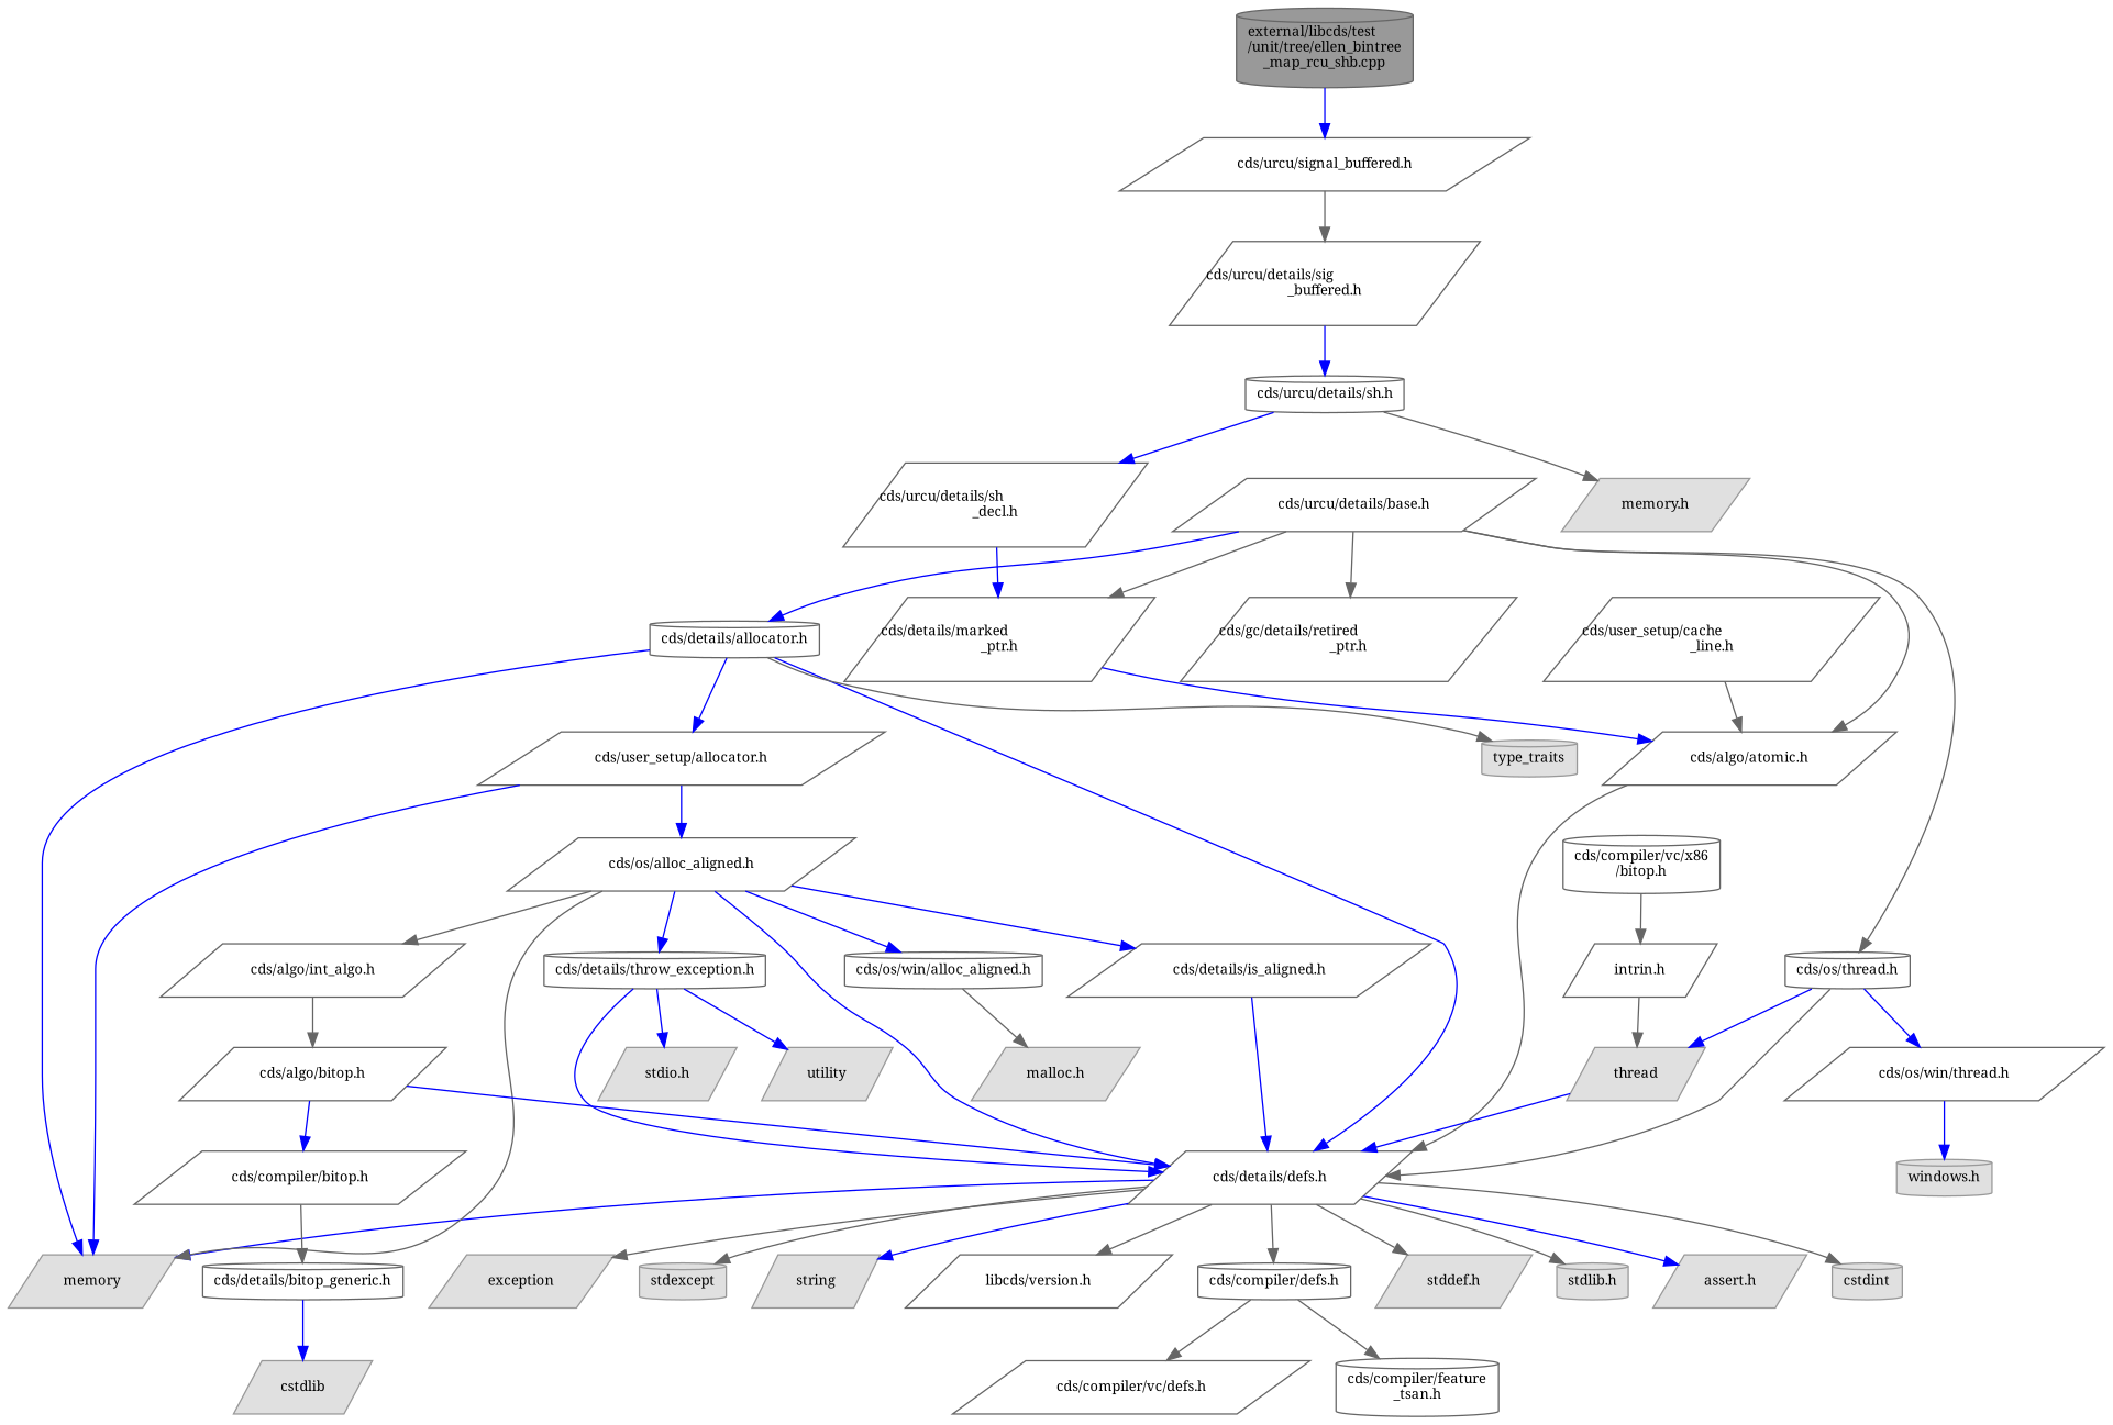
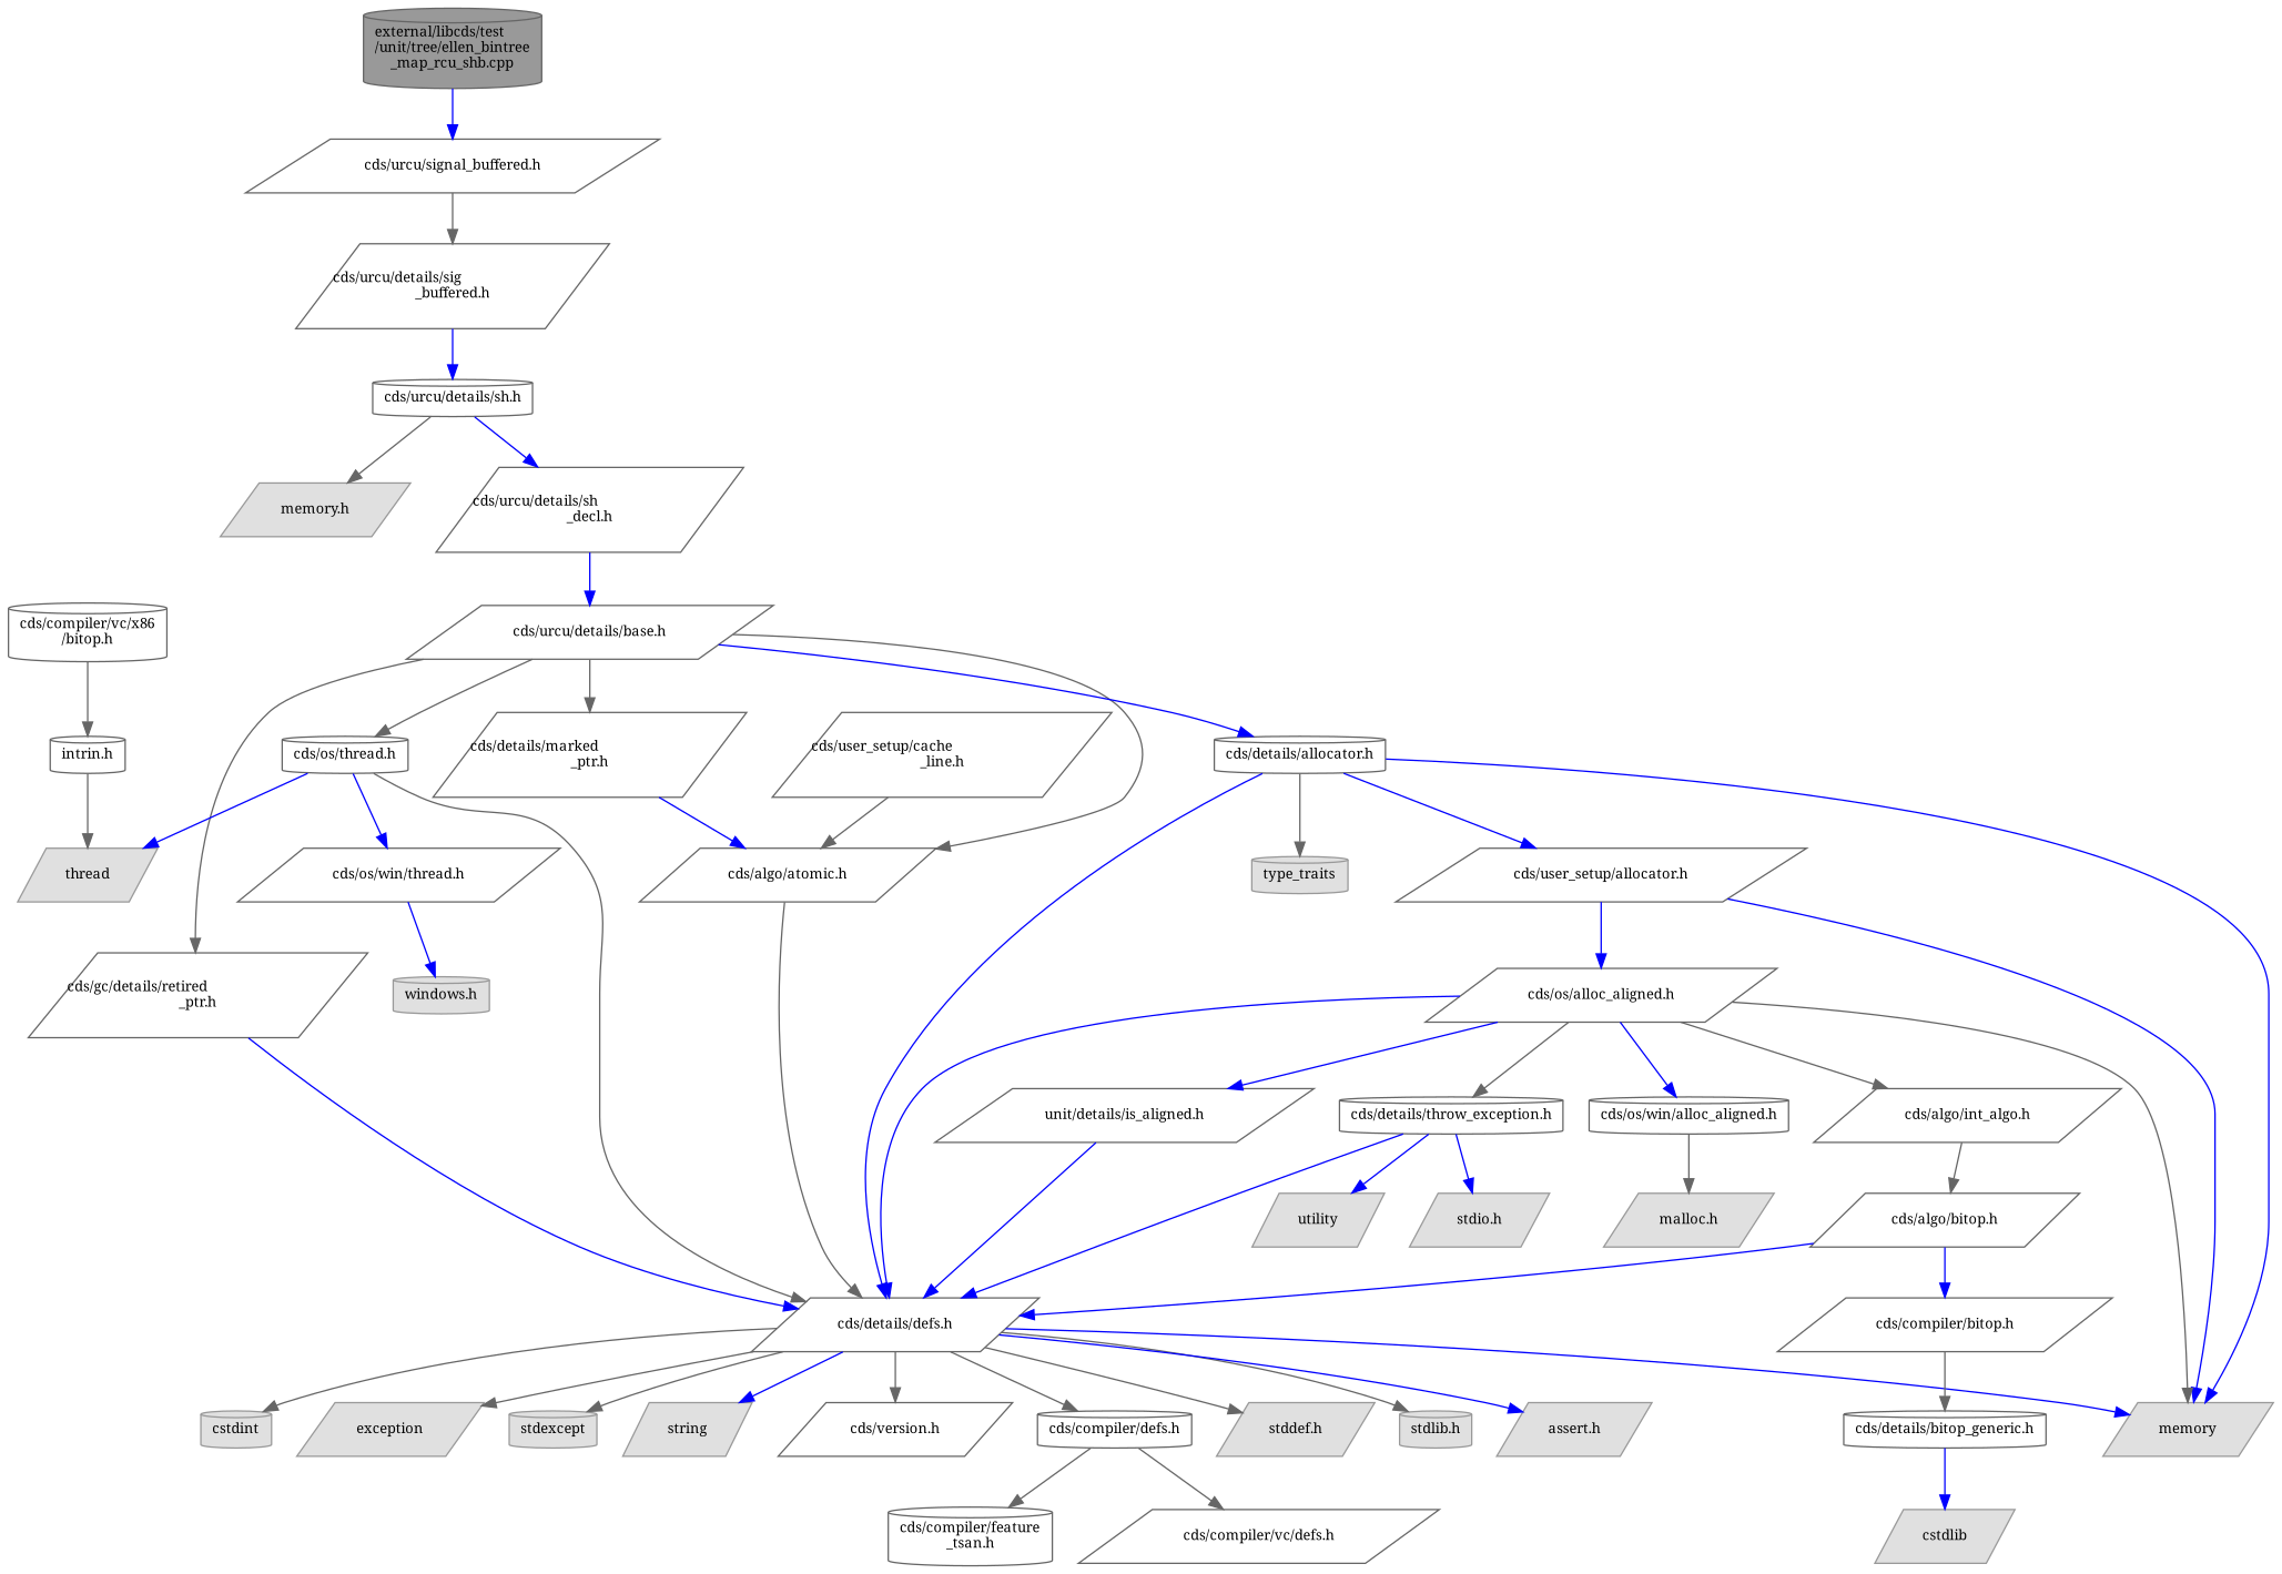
  digraph {
    fontname="Noto Serif"
    node [color=grey40 fillcolor=white fontname="Noto Serif" fontsize=10 shape=parallelogram style=filled]
    edge [color=blue fontname="Noto Serif" fontsize=10 labelfontname=Helvetica labelfontsize=10 style=solid]
    n1 [color=gray40 fillcolor=grey60 fontcolor=black height=0.2 label="external/libcds/test\l/unit/tree/ellen_bintree\l_map_rcu_shb.cpp" shape=cylinder width=0.4]
    n2 [height=0.2 label="cds/urcu/signal_buffered.h" width=0.4]
    n3 [height=0.2 label="cds/urcu/details/sig\l_buffered.h" width=0.4]
    n4 [height=0.2 label="cds/urcu/details/sh.h" shape=cylinder width=0.4]
    n5 [color=grey60 fillcolor="#E0E0E0" height=0.2 label="memory.h" width=0.4]
    n6 [height=0.2 label="cds/urcu/details/sh\l_decl.h" width=0.4]
    n7 [height=0.2 label="cds/urcu/details/base.h" width=0.4]
    n8 [height=0.2 label="cds/algo/atomic.h" width=0.4]
    n9 [height=0.2 label="cds/gc/details/retired\l_ptr.h" width=0.4]
    n10 [height=0.2 label="cds/details/allocator.h" shape=cylinder width=0.4]
    n11 [height=0.2 label="cds/os/thread.h" shape=cylinder width=0.4]
    n12 [height=0.2 label="cds/details/marked\l_ptr.h" width=0.4]
    n13 [height=0.2 label="cds/details/defs.h" width=0.4]
    n14 [color=grey60 fillcolor="#E0E0E0" height=0.2 label=memory width=0.4]
    n15 [color=grey60 fillcolor="#E0E0E0" height=0.2 label=type_traits shape=cylinder width=0.4]
    n16 [height=0.2 label="cds/user_setup/allocator.h" width=0.4]
    n17 [color=grey60 fillcolor="#E0E0E0" height=0.2 label=thread width=0.4]
    n18 [height=0.2 label="cds/os/win/thread.h" width=0.4]
    n19 [color=grey60 fillcolor="#E0E0E0" height=0.2 label="stddef.h" width=0.4]
    n20 [color=grey60 fillcolor="#E0E0E0" height=0.2 label="stdlib.h" shape=cylinder width=0.4]
    n21 [color=grey60 fillcolor="#E0E0E0" height=0.2 label="assert.h" width=0.4]
    n22 [color=grey60 fillcolor="#E0E0E0" height=0.2 label=cstdint shape=cylinder width=0.4]
    n23 [color=grey60 fillcolor="#E0E0E0" height=0.2 label=exception width=0.4]
    n24 [color=grey60 fillcolor="#E0E0E0" height=0.2 label=stdexcept shape=cylinder width=0.4]
    n25 [color=grey60 fillcolor="#E0E0E0" height=0.2 label=string width=0.4]
-   n26 [height=0.2 label="libcds/version.h" width=0.4]
+   n26 [height=0.2 label="cds/version.h" width=0.4]
    n27 [height=0.2 label="cds/compiler/defs.h" shape=cylinder width=0.4]
    n28 [height=0.2 label="cds/user_setup/cache\l_line.h" width=0.4]
    n29 [height=0.2 label="cds/compiler/vc/defs.h" width=0.4]
    n30 [height=0.2 label="cds/compiler/feature\l_tsan.h" shape=cylinder width=0.4]
    n31 [height=0.2 label="cds/os/alloc_aligned.h" width=0.4]
    n32 [height=0.2 label="cds/os/win/alloc_aligned.h" shape=cylinder width=0.4]
-   n33 [height=0.2 label="cds/details/is_aligned.h" width=0.4]
+   n33 [height=0.2 label="unit/details/is_aligned.h" width=0.4]
    n34 [height=0.2 label="cds/algo/int_algo.h" width=0.4]
    n35 [height=0.2 label="cds/details/throw_exception.h" shape=cylinder width=0.4]
    n36 [color=grey60 fillcolor="#E0E0E0" height=0.2 label="malloc.h" width=0.4]
    n37 [height=0.2 label="cds/algo/bitop.h" width=0.4]
    n38 [color=grey60 fillcolor="#E0E0E0" height=0.2 label="stdio.h" width=0.4]
    n39 [color=grey60 fillcolor="#E0E0E0" height=0.2 label=utility width=0.4]
    n40 [height=0.2 label="cds/compiler/bitop.h" width=0.4]
    n41 [height=0.2 label="cds/details/bitop_generic.h" shape=cylinder width=0.4]
    n42 [height=0.2 label="cds/compiler/vc/x86\l/bitop.h" shape=cylinder width=0.4]
-   n43 [height=0.2 label="intrin.h" width=0.4]
+   n43 [height=0.2 label="intrin.h" shape=cylinder width=0.4]
    n44 [color=grey60 fillcolor="#E0E0E0" height=0.2 label=cstdlib width=0.4]
    n45 [color=grey60 fillcolor="#E0E0E0" height=0.2 label="windows.h" shape=cylinder width=0.4]
    n1 -> n2
    n2 -> n3 [color=gray40]
    n3 -> n4
    n4 -> n5 [color=gray40]
    n4 -> n6
-   n6 -> n12
+   n6 -> n7
    n7 -> n8 [color=gray40]
    n7 -> n9 [color=gray40]
    n7 -> n10
    n7 -> n11 [color=gray40]
    n7 -> n12 [color=gray40]
    n8 -> n13 [color=gray40]
-   n17 -> n13
+   n9 -> n13
    n10 -> n13
    n10 -> n14
    n10 -> n15 [color=gray40]
    n10 -> n16
    n11 -> n13 [color=gray40]
    n11 -> n17
    n11 -> n18
    n12 -> n8
    n13 -> n14
    n13 -> n19 [color=gray40]
    n13 -> n20 [color=gray40]
    n13 -> n21
    n13 -> n22 [color=gray40]
    n13 -> n23 [color=gray40]
    n13 -> n24 [color=gray40]
    n13 -> n25
    n13 -> n26 [color=gray40]
    n13 -> n27 [color=gray40]
    n16 -> n14
    n16 -> n31
    n18 -> n45
    n27 -> n29 [color=gray40]
    n27 -> n30 [color=gray40]
    n28 -> n8 [color=gray40]
    n31 -> n13
    n31 -> n14 [color=gray40]
    n31 -> n32
    n31 -> n33
    n31 -> n34 [color=gray40]
-   n31 -> n35
+   n31 -> n35 [color=gray40]
    n32 -> n36 [color=gray40]
    n33 -> n13
    n34 -> n37 [color=gray40]
    n35 -> n13
    n35 -> n38
    n35 -> n39
    n37 -> n13
    n37 -> n40
    n40 -> n41 [color=gray40]
    n41 -> n44
    n42 -> n43 [color=gray40]
    n43 -> n17 [color=gray40]
  }
